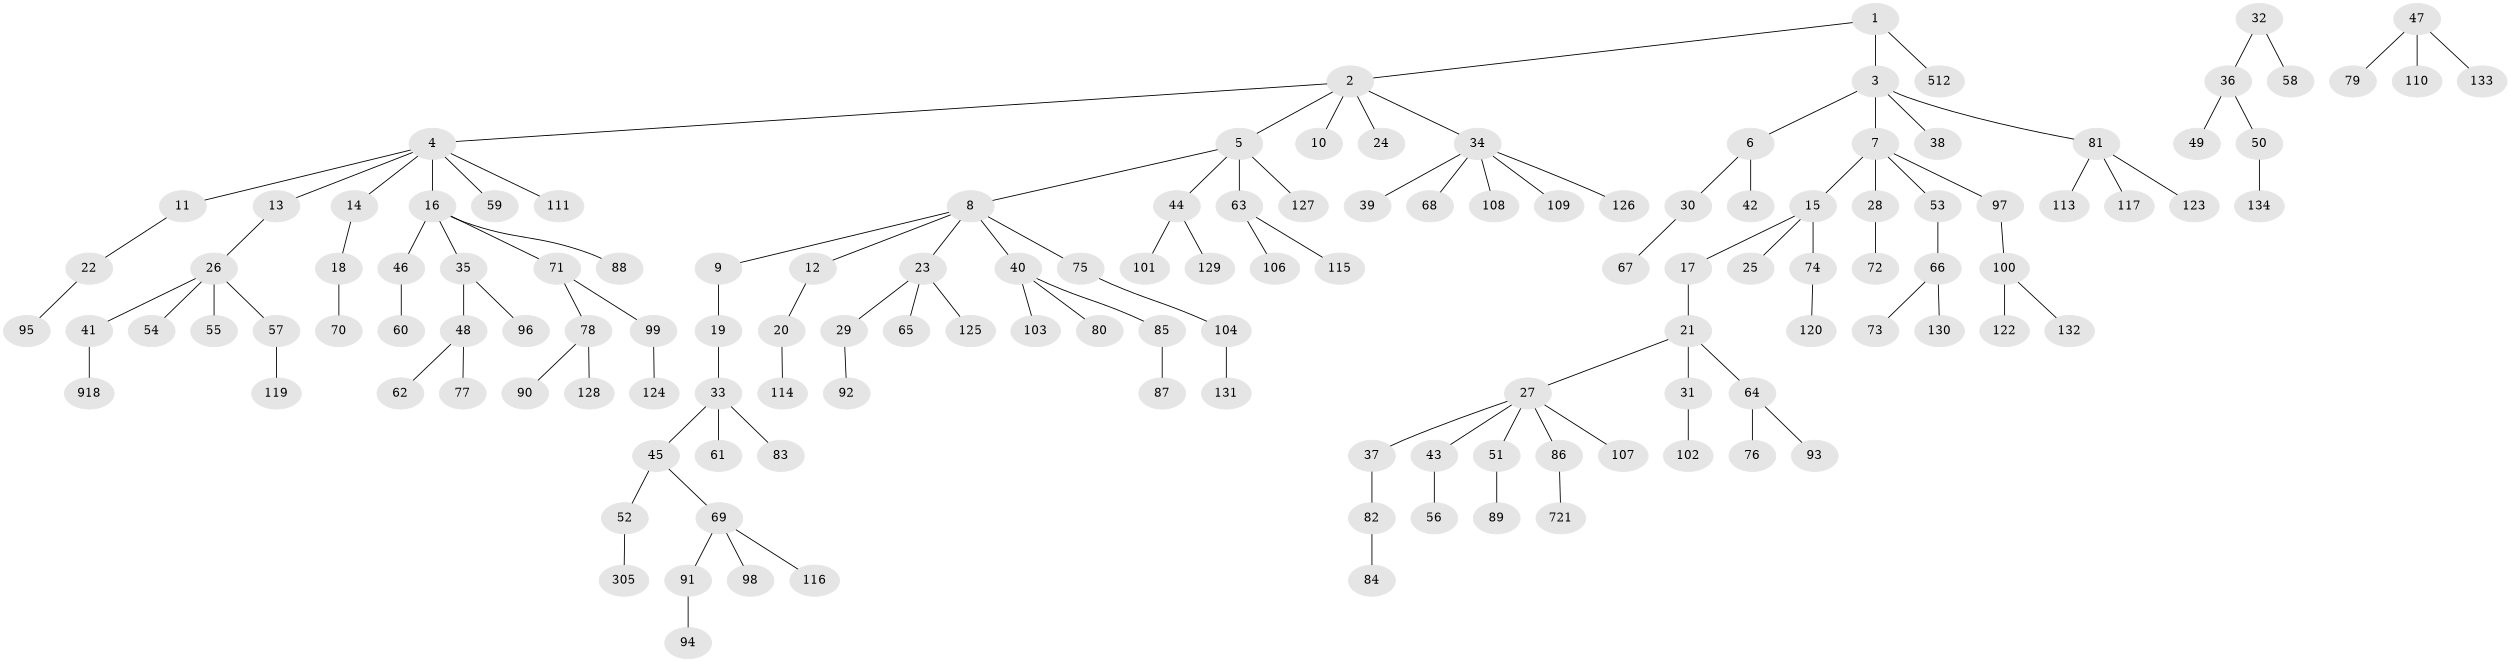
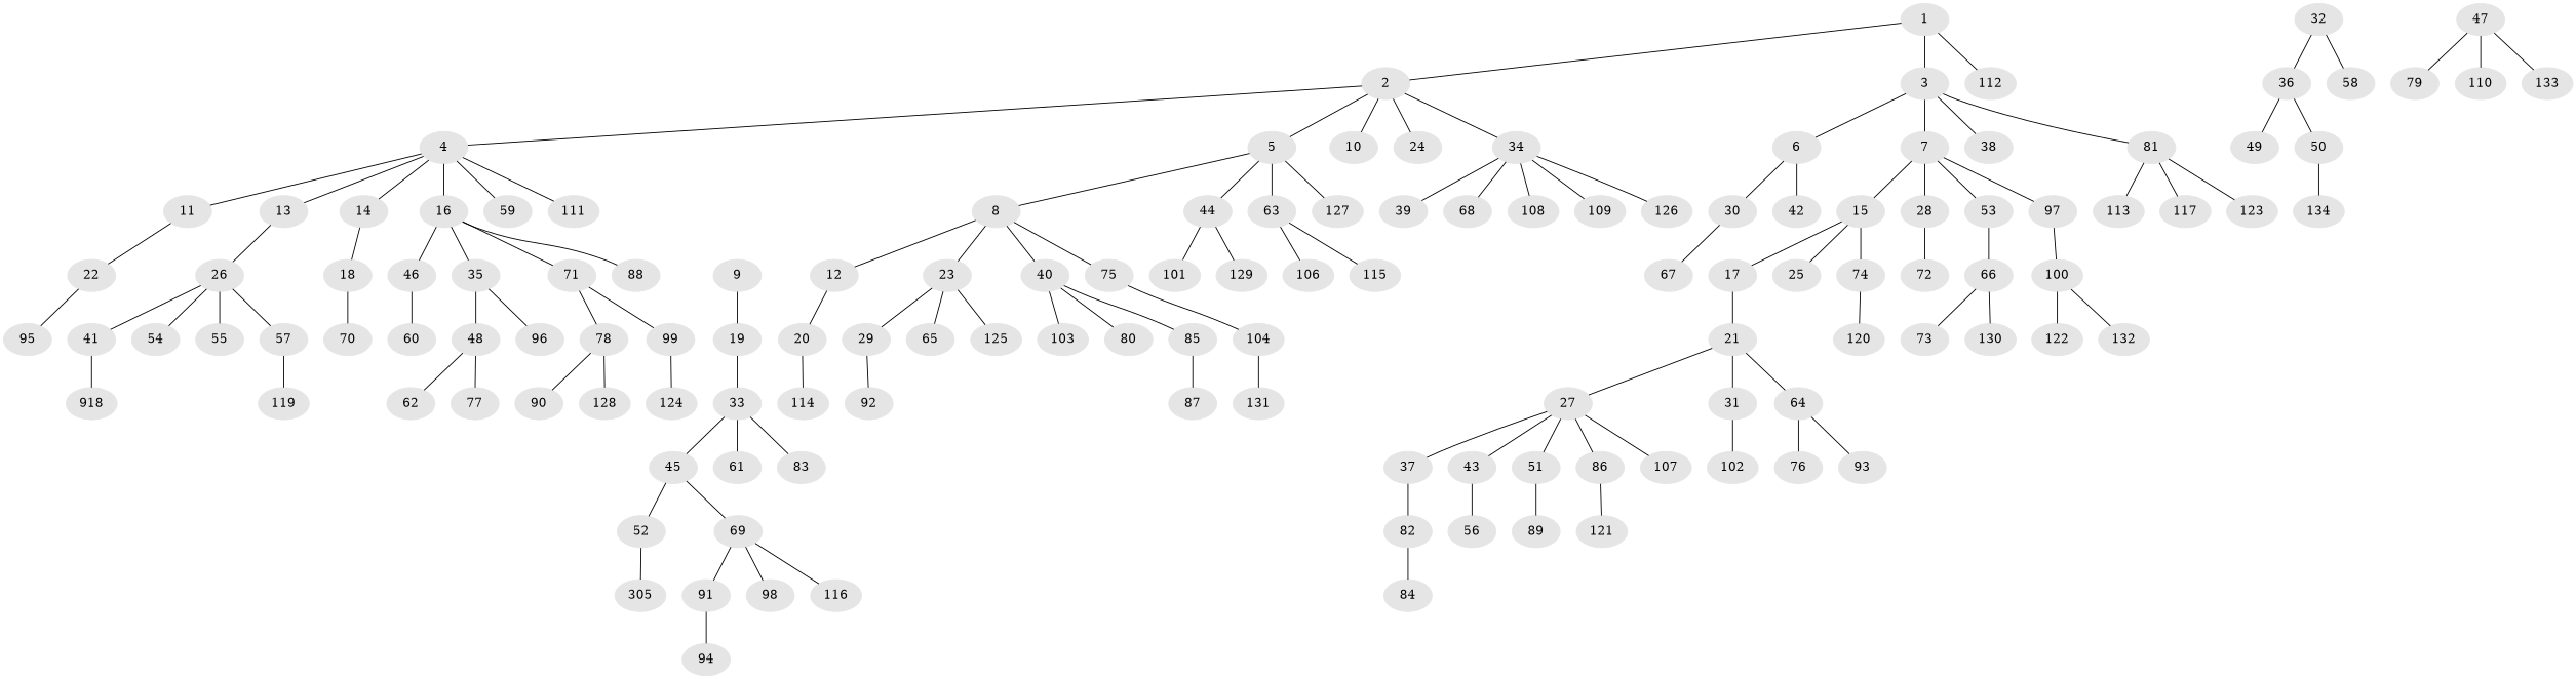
  graph {
    fontname="DejaVu Serif"
    node [color=gray90 fontname="DejaVu Serif" style=filled]
    edge [fontname="DejaVu Serif"]
    1
    2
    3
-   112 [label=512]
+   112
    4
    5
    10
    24
    34
    6
    7
    38
    81
    11
    13
    14
    16
    59
    111
    8
    44
    63
    127
    39
    68
    108
    109
    126
    30
    42
    15
    28
    53
    97
    113
    117
    123
    22
    26
    18
    46
    35
    71
    88
    9
    12
    23
    40
    75
    101
    129
    106
    115
    67
    17
    25
    74
    72
    66
    100
    19
    20
    29
    65
    125
    103
    80
    85
    104
    33
    95
    114
    41
    54
    55
    57
    70
    60
    21
    120
    48
    96
    78
    99
    27
    31
    64
    45
    61
    83
    37
    43
    51
    86
    107
    102
    76
    93
    92
    n100 [label=918]
    119
    82
    56
    89
-   121 [label=721]
+   121
    32
    36
    58
    49
    50
    52
    69
    62
    77
    134
    84
    87
    47
    79
    110
    133
    n122 [label=305]
    91
    98
    116
    73
    130
    94
    90
    128
    124
    131
    122
    132
    1 -- 2
    1 -- 3
    1 -- 112
    2 -- 4
    2 -- 5
    2 -- 10
    2 -- 24
    2 -- 34
    3 -- 6
    3 -- 7
    3 -- 38
    3 -- 81
    4 -- 11
    4 -- 13
    4 -- 14
    4 -- 16
    4 -- 59
    4 -- 111
    5 -- 8
    5 -- 44
    5 -- 63
    5 -- 127
    34 -- 39
    34 -- 68
    34 -- 108
    34 -- 109
    34 -- 126
    6 -- 30
    6 -- 42
    7 -- 15
    7 -- 28
    7 -- 53
    7 -- 97
    81 -- 113
    81 -- 117
    81 -- 123
    11 -- 22
    13 -- 26
    14 -- 18
    16 -- 46
    16 -- 35
    16 -- 71
    16 -- 88
-   8 -- 9
    8 -- 12
    8 -- 23
    8 -- 40
    8 -- 75
    44 -- 101
    44 -- 129
    63 -- 106
    63 -- 115
    30 -- 67
    15 -- 17
    15 -- 25
    15 -- 74
    28 -- 72
    53 -- 66
    97 -- 100
    22 -- 95
    26 -- 41
    26 -- 54
    26 -- 55
    26 -- 57
    18 -- 70
    46 -- 60
    35 -- 48
    35 -- 96
    71 -- 78
    71 -- 99
    9 -- 19
    12 -- 20
    23 -- 29
    23 -- 65
    23 -- 125
    40 -- 103
    40 -- 80
    40 -- 85
    75 -- 104
    17 -- 21
    74 -- 120
    66 -- 73
    66 -- 130
    100 -- 122
    100 -- 132
    19 -- 33
    20 -- 114
    29 -- 92
    85 -- 87
    104 -- 131
    33 -- 45
    33 -- 61
    33 -- 83
    41 -- n100
    57 -- 119
    21 -- 27
    21 -- 31
    21 -- 64
    48 -- 62
    48 -- 77
    78 -- 90
    78 -- 128
    99 -- 124
    27 -- 37
    27 -- 43
    27 -- 51
    27 -- 86
    27 -- 107
    31 -- 102
    64 -- 76
    64 -- 93
    45 -- 52
    45 -- 69
    37 -- 82
    43 -- 56
    51 -- 89
    86 -- 121
    82 -- 84
    32 -- 36
    32 -- 58
    36 -- 49
    36 -- 50
    50 -- 134
    52 -- n122
    69 -- 91
    69 -- 98
    69 -- 116
    47 -- 79
    47 -- 110
    47 -- 133
    91 -- 94
  }
